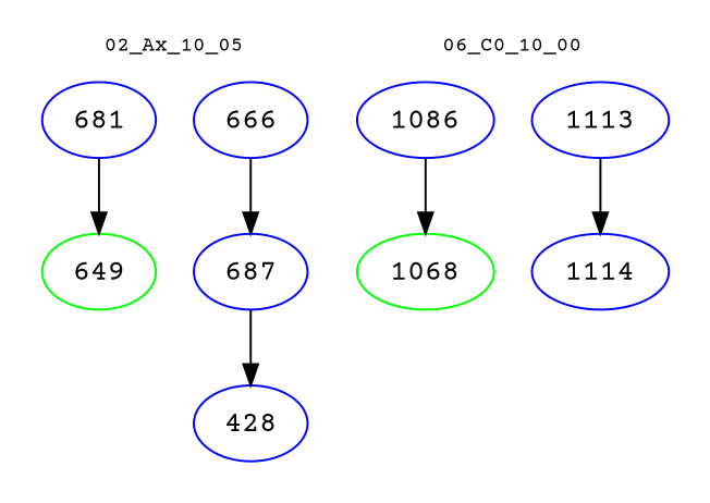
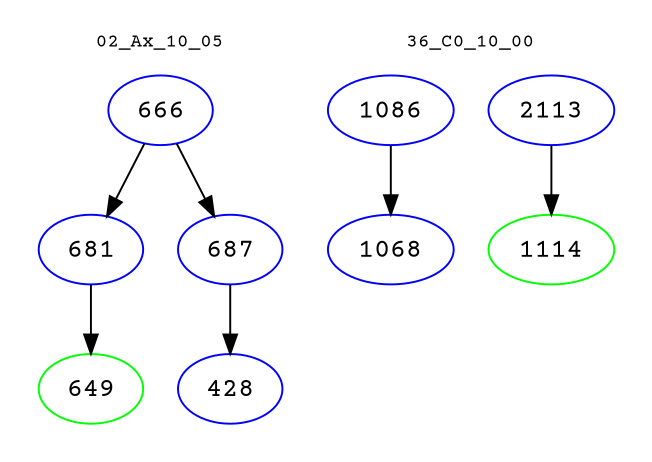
  digraph {
    fontname="Courier Prime"
    node [color=blue fontname="Courier Prime"]
    edge [color=black fontname="Courier Prime"]
    n1 [label=666]
    n2 [label=681]
    n3 [label=687]
    n4 [color=green label=649]
    n5 [label=428]
-   n6 [label=1113]
+   n6 [label=2113]
    n7 [label=1086]
-   n8 [label=1114]
-   n9 [color=green label=1068]
+   n8 [color=green label=1114]
+   n9 [label=1068]
    subgraph cluster_1 {
      color=white
      fontsize=10
      label="02_Ax_10_05"
      n1
      n2
      n3
      n4
      n5
    }
    subgraph cluster_2 {
      color=white
      fontsize=10
-     label="06_C0_10_00"
+     label="36_C0_10_00"
      n6
      n7
      n8
      n9
    }
+   n1 -> n2
    n1 -> n3
    n2 -> n4
    n3 -> n5
    n6 -> n8
    n7 -> n9
  }
